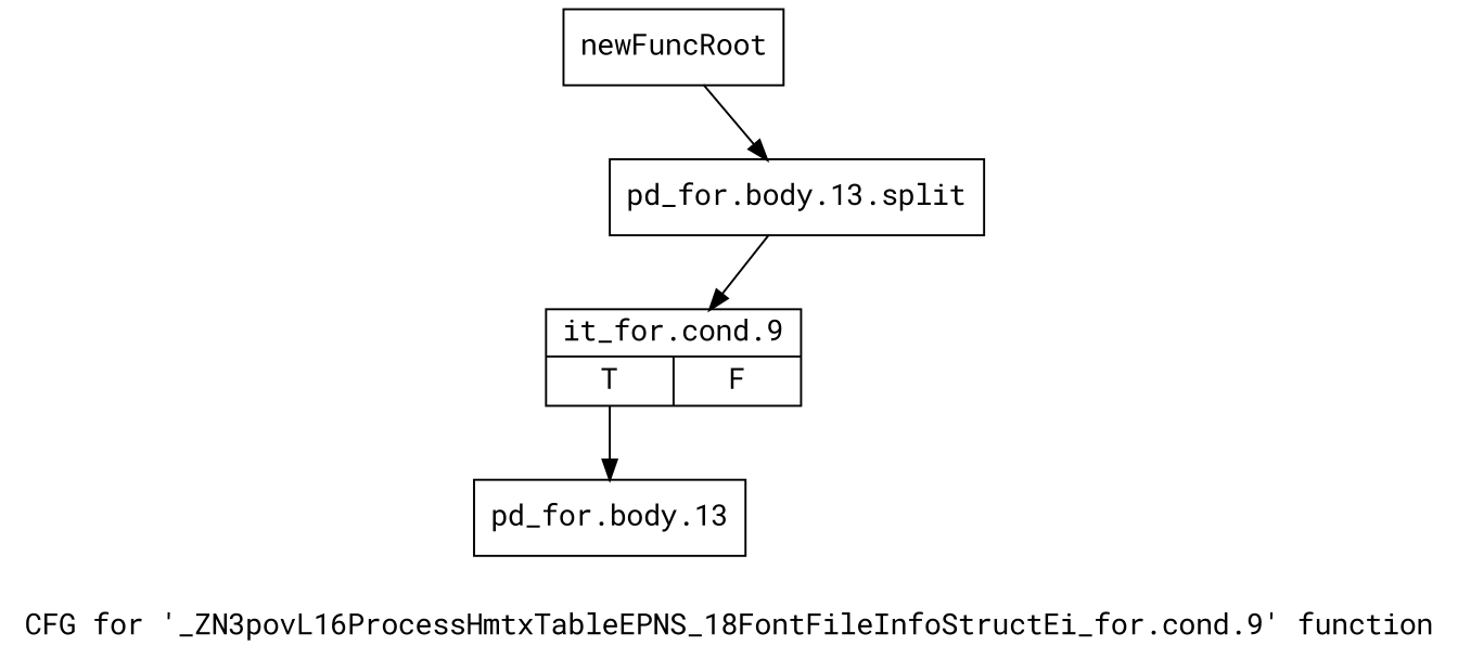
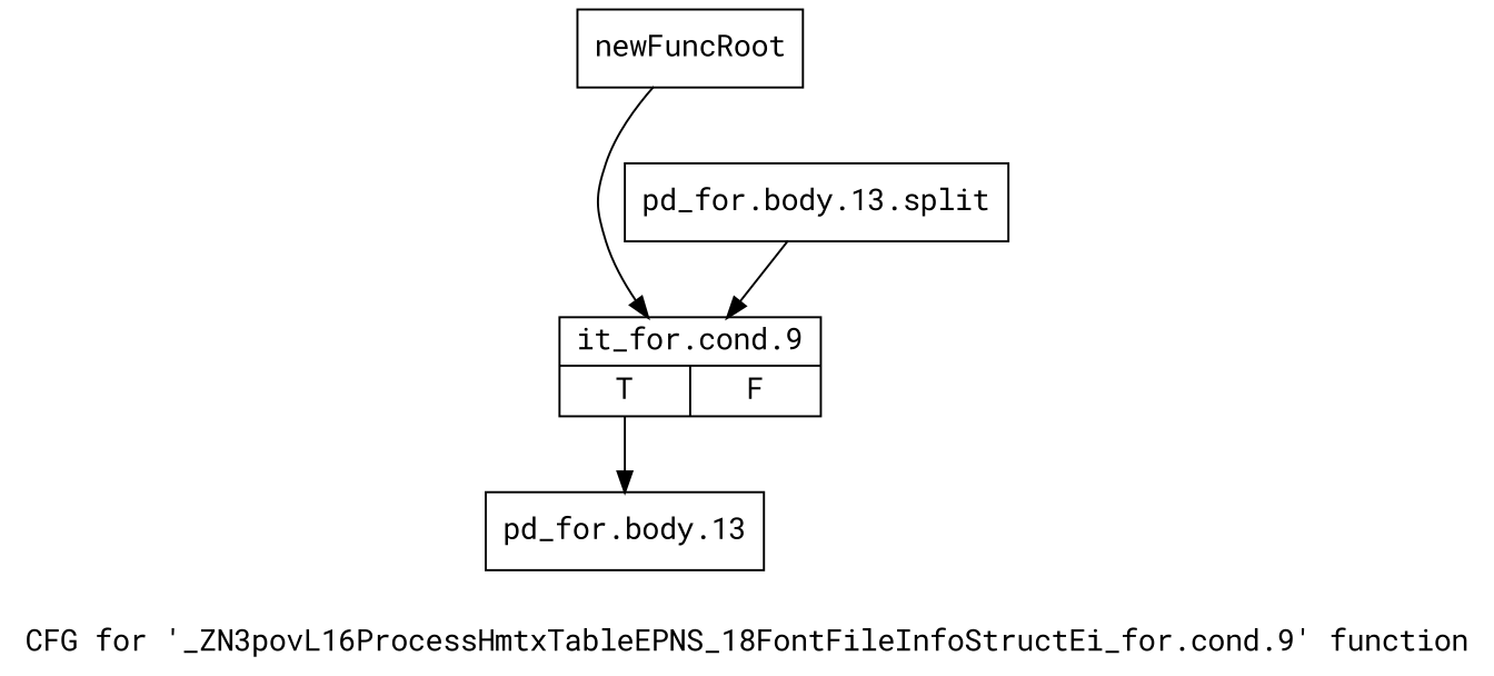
  digraph {
    fontname="Roboto Mono"
    label="CFG for '_ZN3povL16ProcessHmtxTableEPNS_18FontFileInfoStructEi_for.cond.9' function"
    node [fontname="Roboto Mono" shape=record]
    edge [fontname="Roboto Mono"]
    n1 [label="{newFuncRoot}"]
    n2 [label="{it_for.cond.9|{<s0>T|<s1>F}}"]
    n3 [label="{pd_for.body.13}"]
    n4 [label="{pd_for.body.13.split}"]
-   n1 -> n4
+   n1 -> n2
    n2 -> n3 [tailport=s0]
    n4 -> n2
  }
